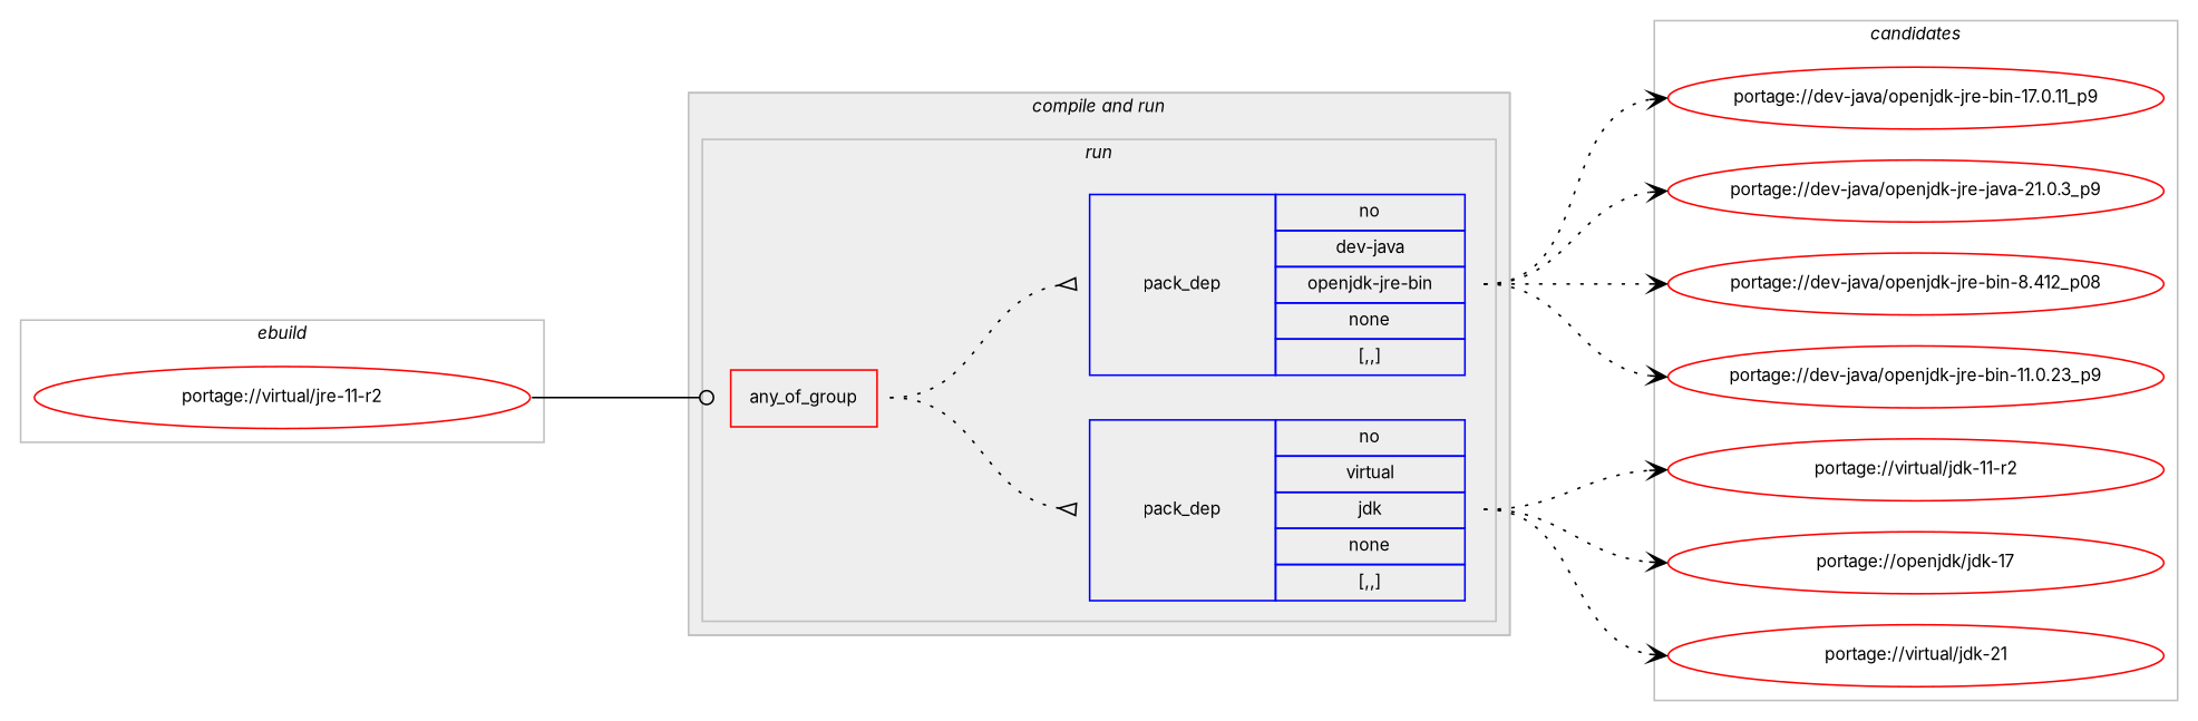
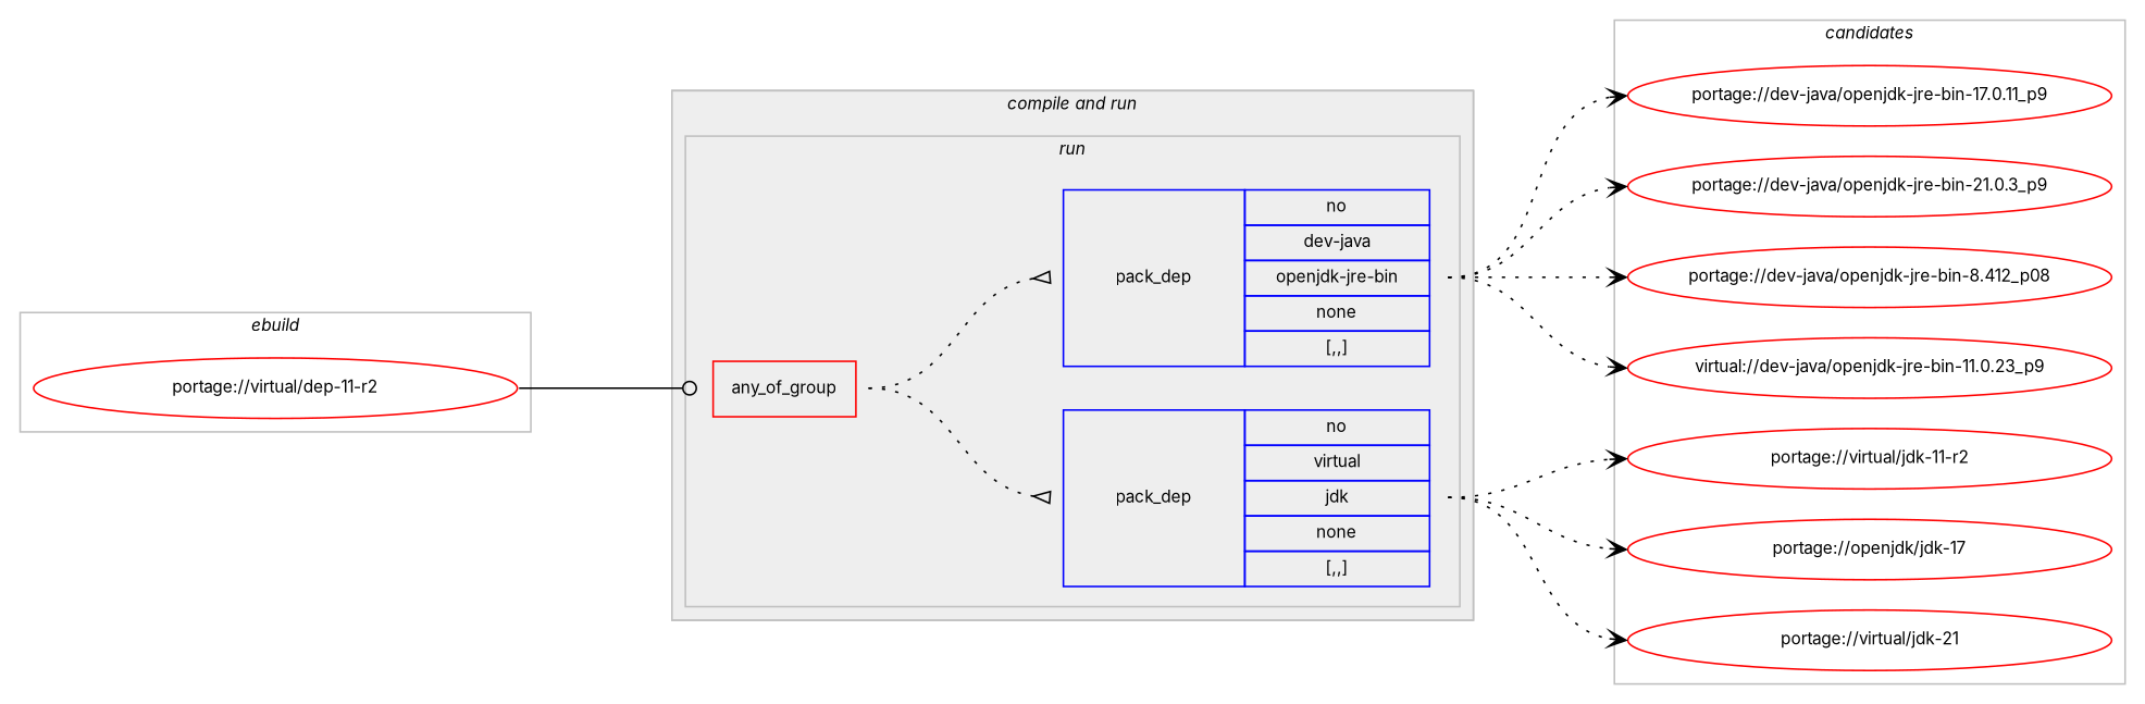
  digraph {
    compound=true
    concentrate=true
    fontname=Inter
    fontsize=10
    newrank=true
    rankdir=LR
    ranksep=1.5
    node [color=red fontname=Inter fontsize=10]
    edge [arrowhead=vee fontname=Inter headport=w style=dotted tailport=e weight=100]
-   n1 [label="portage://virtual/jre-11-r2" width=4]
+   n1 [label="portage://virtual/dep-11-r2" width=4]
    n2 [color=blue label=<<TABLE BORDER="0" CELLBORDER="1" CELLSPACING="0" CELLPADDING="4" WIDTH="220"><TR><TD ROWSPAN="6" CELLPADDING="30">pack_dep</TD></TR><TR><TD WIDTH="110">no</TD></TR><TR><TD>virtual</TD></TR><TR><TD>jdk</TD></TR><TR><TD>none</TD></TR><TR><TD>[,,]</TD></TR></TABLE>> shape=none]
    n3 [color=blue label=<<TABLE BORDER="0" CELLBORDER="1" CELLSPACING="0" CELLPADDING="4" WIDTH="220"><TR><TD ROWSPAN="6" CELLPADDING="30">pack_dep</TD></TR><TR><TD WIDTH="110">no</TD></TR><TR><TD>dev-java</TD></TR><TR><TD>openjdk-jre-bin</TD></TR><TR><TD>none</TD></TR><TR><TD>[,,]</TD></TR></TABLE>> shape=none]
    n4 [label=<<TABLE BORDER="0" CELLBORDER="1" CELLSPACING="0" CELLPADDING="4"><TR><TD CELLPADDING="10">any_of_group</TD></TR></TABLE>> shape=none]
    n5 [label="portage://virtual/jdk-11-r2" width=4]
    n6 [label="portage://openjdk/jdk-17" width=4]
    n7 [label="portage://virtual/jdk-21" width=4]
-   n8 [label="portage://dev-java/openjdk-jre-bin-11.0.23_p9" width=4]
+   n8 [label="virtual://dev-java/openjdk-jre-bin-11.0.23_p9" width=4]
    n9 [label="portage://dev-java/openjdk-jre-bin-17.0.11_p9" width=4]
-   n10 [label="portage://dev-java/openjdk-jre-java-21.0.3_p9" width=4]
+   n10 [label="portage://dev-java/openjdk-jre-bin-21.0.3_p9" width=4]
    n11 [label="portage://dev-java/openjdk-jre-bin-8.412_p08" width=4]
    subgraph cluster_1 {
      color=gray
      label=<<i>ebuild</i>>
      rank=same
      n1
    }
    subgraph cluster_2 {
      color=gray
      label=<<i>dependencies</i>>
      subgraph cluster_3 {
        color=gray
        fillcolor="#eeeeee"
        label=<<i>compile</i>>
        style=filled
      }
      subgraph cluster_4 {
        color=gray
        fillcolor="#eeeeee"
        label=<<i>compile and run</i>>
        style=filled
      }
      subgraph cluster_5 {
        color=gray
        fillcolor="#eeeeee"
        label=<<i>run</i>>
        style=filled
        subgraph sub_6 {
          color=gray
          fillcolor="#eeeeee"
          label=<<i>run</i>>
          style=filled
          n4
          subgraph sub_7 {
            color=gray
            fillcolor="#eeeeee"
            label=<<i>run</i>>
            style=filled
            n2
          }
          subgraph sub_8 {
            color=gray
            fillcolor="#eeeeee"
            label=<<i>run</i>>
            style=filled
            n3
          }
        }
      }
    }
    subgraph cluster_9 {
      color=gray
      label=<<i>candidates</i>>
      rank=same
      subgraph sub_10 {
        color=black
        label=<<i>candidates</i>>
        nodesep=1
        rank=same
        n5
        n6
        n7
      }
      subgraph sub_11 {
        color=black
        label=<<i>candidates</i>>
        nodesep=1
        rank=same
        n8
        n9
        n10
        n11
      }
    }
    n1 -> n4 [arrowhead=odot style=solid weight=20]
    n2 -> n5
    n2 -> n6
    n2 -> n7
    n3 -> n8
    n3 -> n9
    n3 -> n10
    n3 -> n11
    n4 -> n2 [arrowhead=oinv weight=20]
    n4 -> n3 [arrowhead=oinv weight=20]
  }
